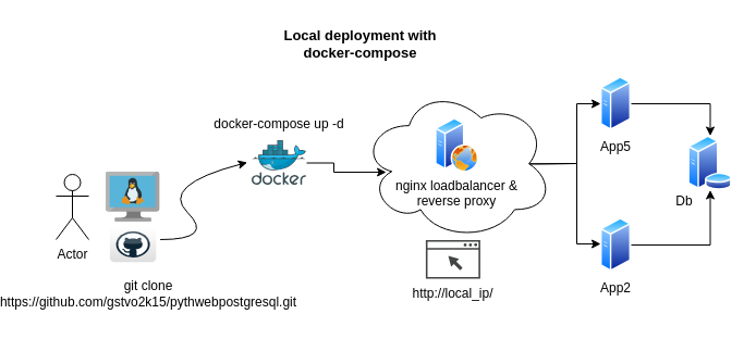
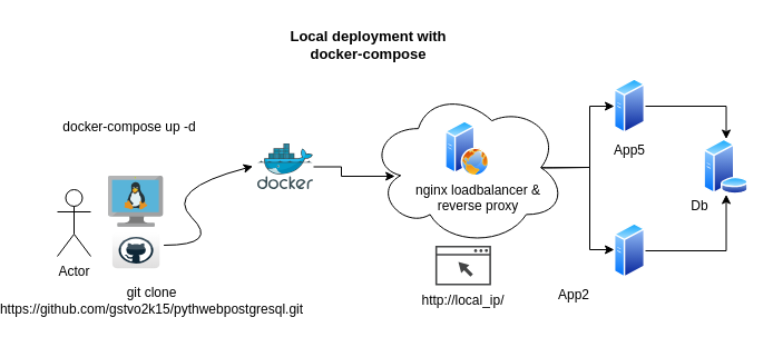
  <mxCell id="0" />
  <mxCell id="1" parent="0" />
  <mxCell id="2" value="&lt;b style=&quot;font-size: 13px;&quot;&gt;Local deployment with docker-compose&lt;/b&gt;" style="text;html=1;align=center;verticalAlign=middle;whiteSpace=wrap;rounded=0;fontSize=13;" vertex="1" parent="1"><mxGeometry x="223.8" y="20" width="171.2" height="40" as="geometry" /></mxCell>
- <mxCell id="3" value="Actor" style="shape=umlActor;verticalLabelPosition=bottom;verticalAlign=top;html=1;outlineConnect=0;" vertex="1" parent="1"><mxGeometry x="30" y="160" width="30" height="60" as="geometry" /></mxCell>
+ <mxCell id="3" value="Actor" style="shape=umlActor;verticalLabelPosition=bottom;verticalAlign=top;html=1;outlineConnect=0;" vertex="1" parent="1"><mxGeometry x="30" y="170" width="30" height="60" as="geometry" /></mxCell>
  <mxCell id="4" value="" style="dashed=0;outlineConnect=0;html=1;align=center;labelPosition=center;verticalLabelPosition=bottom;verticalAlign=top;shape=mxgraph.webicons.github;gradientColor=#DFDEDE" vertex="1" parent="1"><mxGeometry x="79.4" y="208.3" width="42.4" height="32.4" as="geometry" /></mxCell>
  <mxCell id="5" value="" style="image;sketch=0;aspect=fixed;html=1;points=[];align=center;fontSize=12;image=img/lib/mscae/Docker.svg;" vertex="1" parent="1"><mxGeometry x="210" y="129" width="50" height="41" as="geometry" /></mxCell>
  <mxCell id="6" value="" style="image;sketch=0;aspect=fixed;html=1;points=[];align=center;fontSize=12;image=img/lib/mscae/VM_Linux.svg;" vertex="1" parent="1"><mxGeometry x="75.6" y="157.7" width="50" height="46" as="geometry" /></mxCell>
- <mxCell id="7" value="docker-compose up -d" style="text;html=1;align=center;verticalAlign=middle;whiteSpace=wrap;rounded=0;" vertex="1" parent="1"><mxGeometry x="161.2" y="99.5" width="147.6" height="29.5" as="geometry" /></mxCell>
+ <mxCell id="7" value="docker-compose up -d" style="text;html=1;align=center;verticalAlign=middle;whiteSpace=wrap;rounded=0;" vertex="1" parent="1"><mxGeometry x="21.2" y="99.5" width="147.6" height="29.5" as="geometry" /></mxCell>
  <mxCell id="8" value="" style="curved=1;endArrow=classic;html=1;rounded=0;entryX=-0.089;entryY=0.488;entryDx=0;entryDy=0;entryPerimeter=0;" edge="1" parent="1" target="5"><mxGeometry width="50" height="50" relative="1" as="geometry"><mxPoint x="125.6" y="220" as="sourcePoint" /><mxPoint x="175.6" y="170" as="targetPoint" /><Array as="points"><mxPoint x="175.6" y="220" /><mxPoint x="125.6" y="170" /></Array></mxGeometry></mxCell>
  <mxCell id="9" value="git clone https://github.com/gstvo2k15/pythwebpostgresql.git" style="text;html=1;align=center;verticalAlign=middle;whiteSpace=wrap;rounded=0;" vertex="1" parent="1"><mxGeometry x="20" y="250" width="190" height="40" as="geometry" /></mxCell>
  <mxCell id="10" value="" style="group" vertex="1" connectable="0" parent="1"><mxGeometry x="310" y="80" width="176.2" height="140.5" as="geometry" /></mxCell>
  <mxCell id="11" value="" style="image;aspect=fixed;perimeter=ellipsePerimeter;html=1;align=center;shadow=0;dashed=0;spacingTop=3;image=img/lib/active_directory/web_server.svg;" vertex="1" parent="10"><mxGeometry x="68.3" y="28.3" width="40" height="50" as="geometry" /></mxCell>
- <mxCell id="12" value="&lt;div&gt;nginx loadbalancer &amp;amp; reverse proxy&lt;/div&gt;&lt;div&gt;&lt;br&gt;&lt;/div&gt;" style="text;html=1;align=center;verticalAlign=middle;whiteSpace=wrap;rounded=0;" vertex="1" parent="10"><mxGeometry x="14.3" y="90" width="147.6" height="29.5" as="geometry" /></mxCell>
+ <mxCell id="12" value="&lt;div&gt;nginx loadbalancer &amp;amp; reverse proxy&lt;/div&gt;&lt;div&gt;&lt;br&gt;&lt;/div&gt;" style="text;html=1;align=center;verticalAlign=middle;whiteSpace=wrap;rounded=0;" vertex="1" parent="10"><mxGeometry x="24.3" y="90" width="147.6" height="29.5" as="geometry" /></mxCell>
  <mxCell id="13" value="" style="ellipse;shape=cloud;whiteSpace=wrap;html=1;align=center;fillColor=none;" vertex="1" parent="10"><mxGeometry width="176.2" height="140.5" as="geometry" /></mxCell>
  <mxCell id="14" style="edgeStyle=orthogonalEdgeStyle;rounded=0;orthogonalLoop=1;jettySize=auto;html=1;entryX=0.131;entryY=0.555;entryDx=0;entryDy=0;entryPerimeter=0;" edge="1" parent="1" source="5" target="13"><mxGeometry relative="1" as="geometry" /></mxCell>
  <mxCell id="15" value="" style="image;aspect=fixed;perimeter=ellipsePerimeter;html=1;align=center;shadow=0;dashed=0;spacingTop=3;image=img/lib/active_directory/database_server.svg;" vertex="1" parent="1"><mxGeometry x="610" y="124.5" width="41" height="50" as="geometry" /></mxCell>
  <mxCell id="16" style="edgeStyle=orthogonalEdgeStyle;rounded=0;orthogonalLoop=1;jettySize=auto;html=1;" edge="1" parent="1" source="17" target="15"><mxGeometry relative="1" as="geometry" /></mxCell>
  <mxCell id="17" value="" style="image;aspect=fixed;perimeter=ellipsePerimeter;html=1;align=center;shadow=0;dashed=0;spacingTop=3;image=img/lib/active_directory/generic_server.svg;" vertex="1" parent="1"><mxGeometry x="530" y="200" width="28.0" height="50" as="geometry" /></mxCell>
  <mxCell id="18" style="edgeStyle=orthogonalEdgeStyle;rounded=0;orthogonalLoop=1;jettySize=auto;html=1;" edge="1" parent="1" source="19" target="15"><mxGeometry relative="1" as="geometry" /></mxCell>
  <mxCell id="19" value="" style="image;aspect=fixed;perimeter=ellipsePerimeter;html=1;align=center;shadow=0;dashed=0;spacingTop=3;image=img/lib/active_directory/generic_server.svg;" vertex="1" parent="1"><mxGeometry x="530" y="70" width="28.0" height="50" as="geometry" /></mxCell>
  <mxCell id="20" style="edgeStyle=orthogonalEdgeStyle;rounded=0;orthogonalLoop=1;jettySize=auto;html=1;exitX=0.875;exitY=0.5;exitDx=0;exitDy=0;exitPerimeter=0;" edge="1" parent="1" source="13" target="19"><mxGeometry relative="1" as="geometry"><Array as="points"><mxPoint x="469" y="150" /><mxPoint x="508" y="150" /><mxPoint x="508" y="95" /></Array></mxGeometry></mxCell>
- <mxCell id="21" value="App2" style="text;html=1;align=center;verticalAlign=middle;whiteSpace=wrap;rounded=0;" vertex="1" parent="1"><mxGeometry x="520.2" y="250" width="47.6" height="29.5" as="geometry" /></mxCell>
+ <mxCell id="21" value="App2" style="text;html=1;align=center;verticalAlign=middle;whiteSpace=wrap;rounded=0;" vertex="1" parent="1"><mxGeometry x="470.2" y="250" width="47.6" height="29.5" as="geometry" /></mxCell>
  <mxCell id="22" value="App5" style="text;html=1;align=center;verticalAlign=middle;whiteSpace=wrap;rounded=0;" vertex="1" parent="1"><mxGeometry x="520.2" y="120" width="47.6" height="29.5" as="geometry" /></mxCell>
  <mxCell id="23" value="Db" style="text;html=1;align=center;verticalAlign=middle;whiteSpace=wrap;rounded=0;" vertex="1" parent="1"><mxGeometry x="583.4" y="170.5" width="47.6" height="29.5" as="geometry" /></mxCell>
  <mxCell id="24" style="edgeStyle=orthogonalEdgeStyle;rounded=0;orthogonalLoop=1;jettySize=auto;html=1;exitX=0.883;exitY=0.501;exitDx=0;exitDy=0;exitPerimeter=0;" edge="1" parent="1" source="13"><mxGeometry relative="1" as="geometry"><mxPoint x="530" y="224" as="targetPoint" /><Array as="points"><mxPoint x="475" y="150" /><mxPoint x="508" y="150" /><mxPoint x="508" y="224" /></Array></mxGeometry></mxCell>
  <mxCell id="25" value="http://local_ip/" style="sketch=0;pointerEvents=1;shadow=0;dashed=0;html=1;strokeColor=none;fillColor=#434445;aspect=fixed;labelPosition=center;verticalLabelPosition=bottom;verticalAlign=top;align=center;outlineConnect=0;shape=mxgraph.vvd.web_browser;" vertex="1" parent="1"><mxGeometry x="369.4" y="220.5" width="50" height="35.5" as="geometry" /></mxCell>
